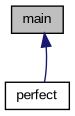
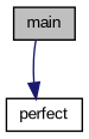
  digraph {
    rankdir=TB
    fontname="Liberation Sans"
    node [color=black fontname="Liberation Sans" fontsize=10 shape=record style=filled]
    n1 [fillcolor=grey75 fontcolor=black height=0.2 label=main width=0.4]
    n2 [fillcolor=white height=0.2 label=perfect width=0.4]
-   n2 -> n1 [color=midnightblue fontname="Liberation Sans" fontsize=10 labelfontname=Helvetica labelfontsize=10 style=solid]
+   n1 -> n2 [color=midnightblue fontname="Liberation Sans" fontsize=10 labelfontname=Helvetica labelfontsize=10 style=solid]
  }
